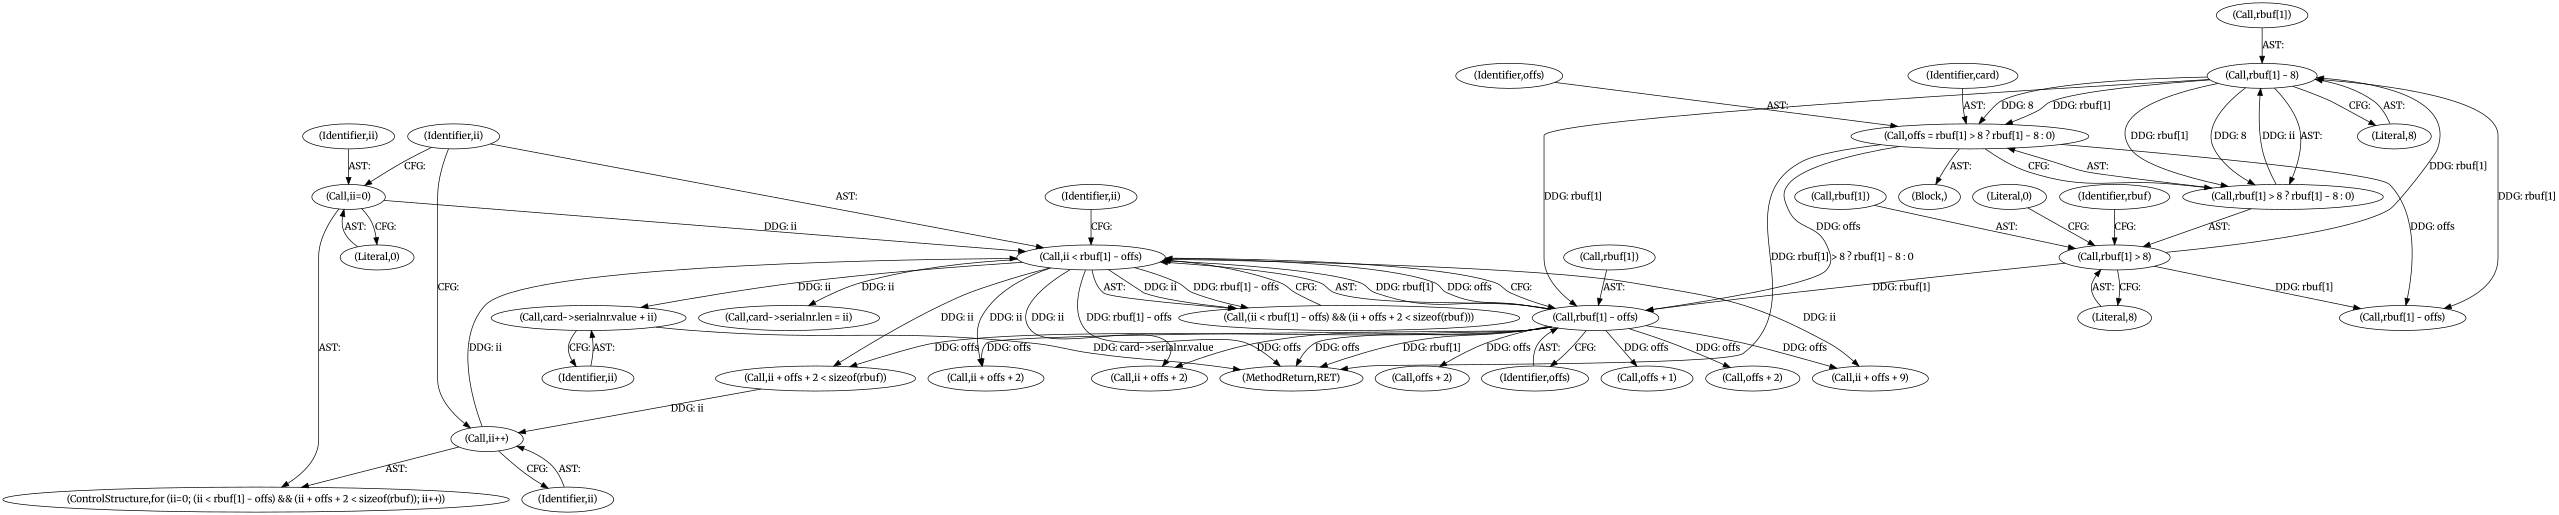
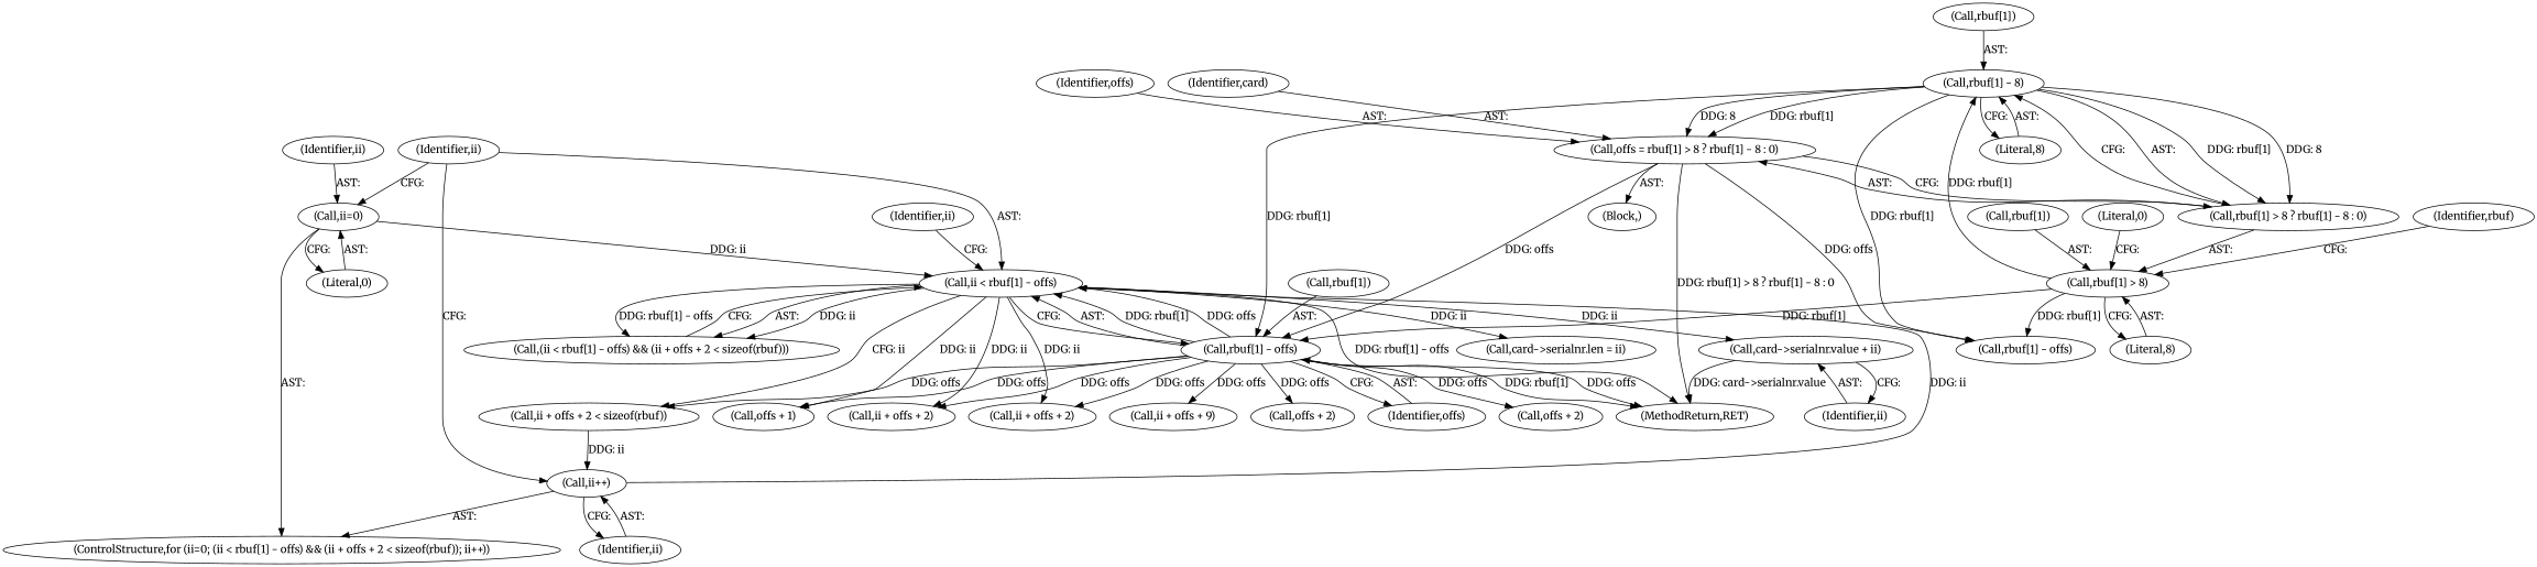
  digraph {
    fontname=Merriweather
    node [fontname=Merriweather]
    edge [fontname=Merriweather]
    n1 [label="(Call,card->serialnr.value + ii)"]
    n2 [label="(MethodReturn,RET)"]
    n3 [label="(Identifier,ii)"]
    n4 [label="(Call,ii < rbuf[1] - offs)"]
    n5 [label="(Call,rbuf[1] - offs)"]
    n6 [label="(Call,ii + offs + 2 < sizeof(rbuf))"]
    n7 [label="(Call,(ii < rbuf[1] - offs) && (ii + offs + 2 < sizeof(rbuf)))"]
    n8 [label="(Call,ii + offs + 9)"]
    n9 [label="(Call,ii + offs + 2)"]
    n10 [label="(Call,card->serialnr.len = ii)"]
    n11 [label="(Call,ii + offs + 2)"]
    n12 [label="(Call,ii++)"]
    n13 [label="(ControlStructure,for (ii=0; (ii < rbuf[1] - offs) && (ii + offs + 2 < sizeof(rbuf)); ii++))"]
    n14 [label="(Identifier,ii)"]
    n15 [label="(Call,offs + 2)"]
    n16 [label="(Identifier,offs)"]
    n17 [label="(Call,offs + 1)"]
    n18 [label="(Call,offs + 2)"]
    n19 [label="(Call,ii=0)"]
    n20 [label="(Literal,0)"]
    n21 [label="(Call,rbuf[1] - 8)"]
    n22 [label="(Call,offs = rbuf[1] > 8 ? rbuf[1] - 8 : 0)"]
    n23 [label="(Call,rbuf[1] > 8 ? rbuf[1] - 8 : 0)"]
    n24 [label="(Call,rbuf[1] - offs)"]
    n25 [label="(Literal,8)"]
    n26 [label="(Block,)"]
    n27 [label="(Call,rbuf[1] > 8)"]
    n28 [label="(Literal,8)"]
    n29 [label="(Call,rbuf[1])"]
    n30 [label="(Identifier,ii)"]
    n31 [label="(Literal,0)"]
    n32 [label="(Identifier,ii)"]
    n33 [label="(Identifier,offs)"]
    n34 [label="(Identifier,rbuf)"]
    n35 [label="(Call,rbuf[1])"]
    n36 [label="(Identifier,card)"]
    n37 [label="(Call,rbuf[1])"]
    n38 [label="(Identifier,ii)"]
    n1 -> n2 [label="DDG: card->serialnr.value"]
    n1 -> n3 [label="CFG: "]
    n3 -> n1 [label="AST: "]
    n4 -> n1 [label="DDG: ii"]
    n4 -> n2 [label="DDG: rbuf[1] - offs"]
    n4 -> n5 [label="CFG: "]
-   n4 -> n6 [label="DDG: ii"]
+   n4 -> n6 [label="CFG: ii"]
    n4 -> n7 [label="AST: "]
    n4 -> n7 [label="DDG: ii"]
    n4 -> n7 [label="DDG: rbuf[1] - offs"]
-   n4 -> n8 [label="DDG: ii"]
+   n4 -> n17 [label="DDG: ii"]
    n4 -> n9 [label="DDG: ii"]
    n4 -> n10 [label="DDG: ii"]
    n4 -> n11 [label="DDG: ii"]
    n5 -> n2 [label="DDG: rbuf[1]"]
    n5 -> n2 [label="DDG: offs"]
    n5 -> n4 [label="AST: "]
    n5 -> n4 [label="DDG: rbuf[1]"]
    n5 -> n4 [label="DDG: offs"]
    n5 -> n6 [label="DDG: offs"]
    n5 -> n8 [label="DDG: offs"]
    n5 -> n9 [label="DDG: offs"]
    n5 -> n11 [label="DDG: offs"]
    n5 -> n15 [label="DDG: offs"]
    n5 -> n16 [label="CFG: "]
    n5 -> n17 [label="DDG: offs"]
    n5 -> n18 [label="DDG: offs"]
    n6 -> n12 [label="DDG: ii"]
    n7 -> n4 [label="CFG: "]
    n12 -> n4 [label="DDG: ii"]
    n12 -> n13 [label="AST: "]
    n12 -> n14 [label="CFG: "]
    n14 -> n12 [label="AST: "]
    n16 -> n5 [label="AST: "]
    n19 -> n4 [label="DDG: ii"]
    n19 -> n13 [label="AST: "]
    n19 -> n20 [label="CFG: "]
    n20 -> n19 [label="AST: "]
    n21 -> n5 [label="DDG: rbuf[1]"]
    n21 -> n22 [label="DDG: rbuf[1]"]
    n21 -> n22 [label="DDG: 8"]
    n21 -> n23 [label="AST: "]
    n21 -> n23 [label="DDG: rbuf[1]"]
    n21 -> n23 [label="DDG: 8"]
    n21 -> n24 [label="DDG: rbuf[1]"]
    n21 -> n25 [label="CFG: "]
    n22 -> n2 [label="DDG: rbuf[1] > 8 ? rbuf[1] - 8 : 0"]
    n22 -> n5 [label="DDG: offs"]
    n22 -> n23 [label="CFG: "]
    n22 -> n24 [label="DDG: offs"]
    n22 -> n26 [label="AST: "]
-   n23 -> n21 [label="DDG: ii"]
+   n23 -> n21 [label="CFG: "]
    n23 -> n22 [label="AST: "]
    n23 -> n27 [label="AST: "]
    n25 -> n21 [label="AST: "]
    n27 -> n5 [label="DDG: rbuf[1]"]
    n27 -> n21 [label="DDG: rbuf[1]"]
    n27 -> n24 [label="DDG: rbuf[1]"]
    n27 -> n28 [label="CFG: "]
    n28 -> n27 [label="AST: "]
    n29 -> n21 [label="AST: "]
    n30 -> n19 [label="AST: "]
    n31 -> n27 [label="CFG: "]
    n32 -> n4 [label="CFG: "]
    n33 -> n22 [label="AST: "]
    n34 -> n27 [label="CFG: "]
    n35 -> n27 [label="AST: "]
    n36 -> n22 [label="AST: "]
    n37 -> n5 [label="AST: "]
    n38 -> n4 [label="AST: "]
    n38 -> n12 [label="CFG: "]
    n38 -> n19 [label="CFG: "]
  }
